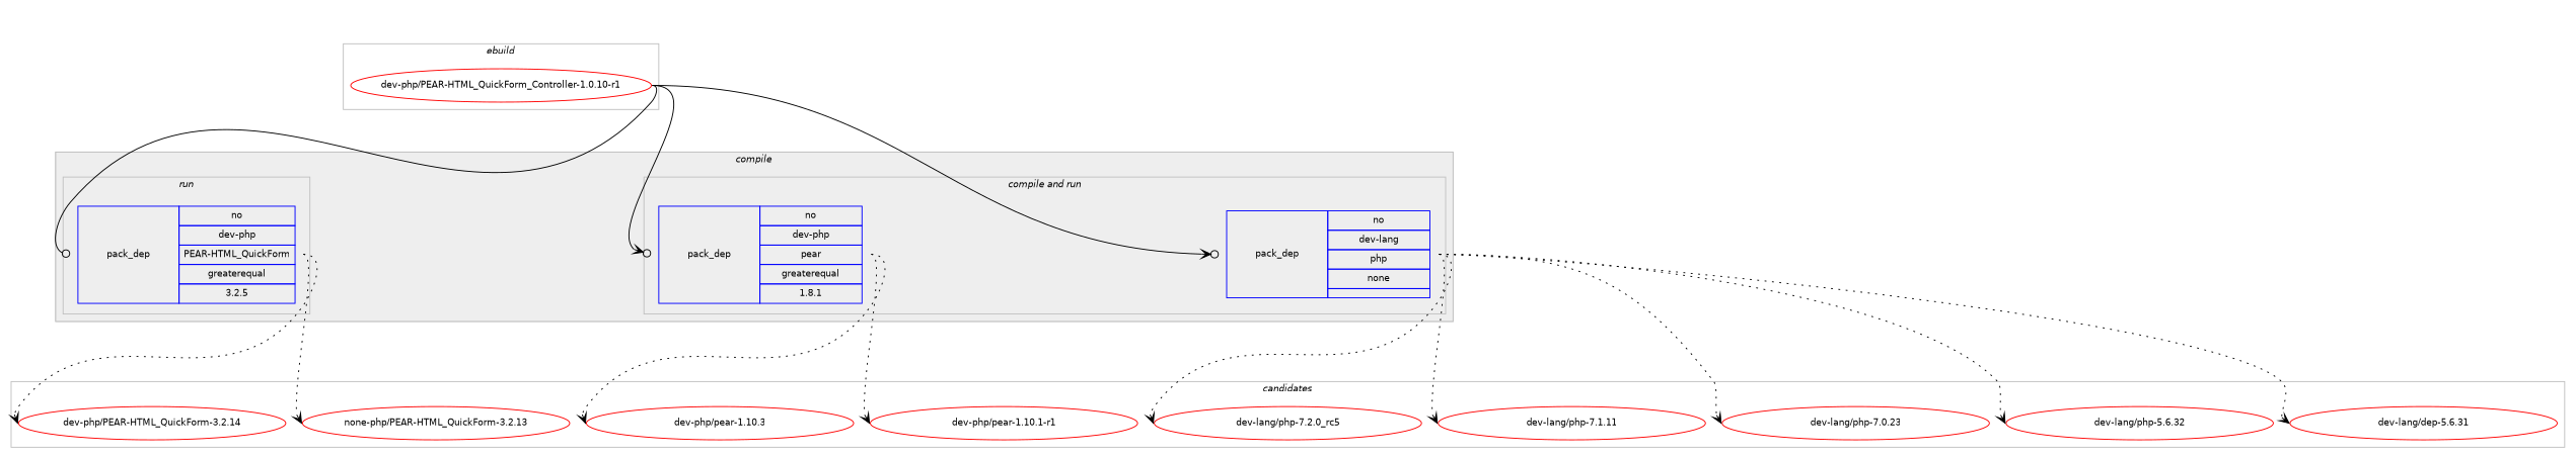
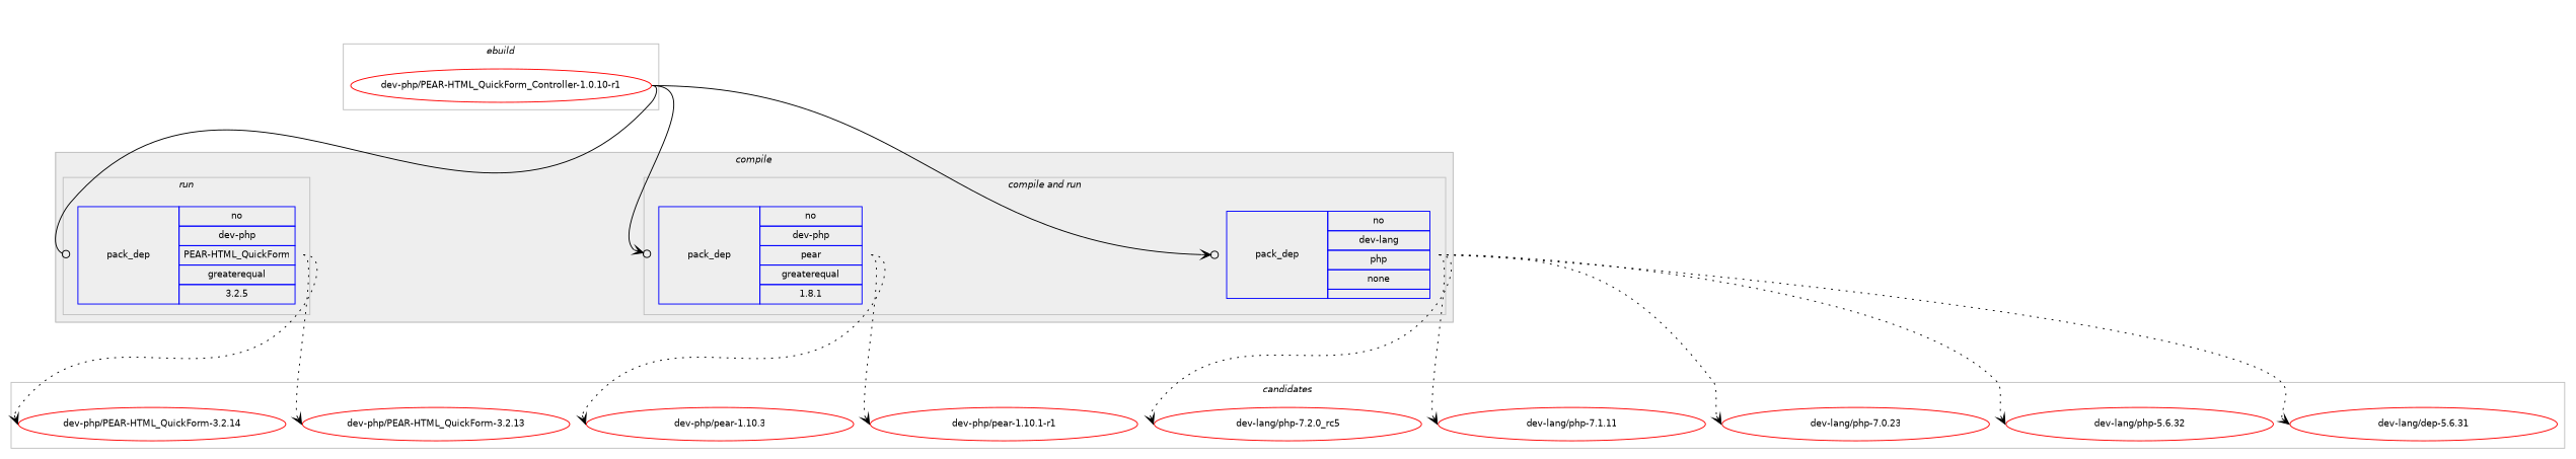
  digraph {
    compound=true
    concentrate=true
    fontname=Helvetica
    fontsize=10
    newrank=true
    rankdir=TB
    ranksep=1.5
    node [color=red fontname=Helvetica fontsize=10]
    edge [arrowhead=vee headport=w style=dotted tailport=e weight=100]
    n1 [label="dev-php/PEAR-HTML_QuickForm_Controller-1.0.10-r1" width=4]
    n2 [color=blue label=<<TABLE BORDER="0" CELLBORDER="1" CELLSPACING="0" CELLPADDING="4" WIDTH="220"><TR><TD ROWSPAN="6" CELLPADDING="30">pack_dep</TD></TR><TR><TD WIDTH="110">no</TD></TR><TR><TD>dev-lang</TD></TR><TR><TD>php</TD></TR><TR><TD>none</TD></TR><TR><TD></TD></TR></TABLE>> shape=none]
    n3 [color=blue label=<<TABLE BORDER="0" CELLBORDER="1" CELLSPACING="0" CELLPADDING="4" WIDTH="220"><TR><TD ROWSPAN="6" CELLPADDING="30">pack_dep</TD></TR><TR><TD WIDTH="110">no</TD></TR><TR><TD>dev-php</TD></TR><TR><TD>pear</TD></TR><TR><TD>greaterequal</TD></TR><TR><TD>1.8.1</TD></TR></TABLE>> shape=none]
    n4 [color=blue label=<<TABLE BORDER="0" CELLBORDER="1" CELLSPACING="0" CELLPADDING="4" WIDTH="220"><TR><TD ROWSPAN="6" CELLPADDING="30">pack_dep</TD></TR><TR><TD WIDTH="110">no</TD></TR><TR><TD>dev-php</TD></TR><TR><TD>PEAR-HTML_QuickForm</TD></TR><TR><TD>greaterequal</TD></TR><TR><TD>3.2.5</TD></TR></TABLE>> shape=none]
    n5 [label="dev-lang/dep-5.6.31" width=4]
    n6 [label="dev-lang/php-5.6.32" width=4]
    n7 [label="dev-lang/php-7.0.23" width=4]
    n8 [label="dev-lang/php-7.1.11" width=4]
    n9 [label="dev-lang/php-7.2.0_rc5" width=4]
    n10 [label="dev-php/pear-1.10.1-r1" width=4]
    n11 [label="dev-php/pear-1.10.3" width=4]
-   n12 [label="none-php/PEAR-HTML_QuickForm-3.2.13" width=4]
+   n12 [label="dev-php/PEAR-HTML_QuickForm-3.2.13" width=4]
    n13 [label="dev-php/PEAR-HTML_QuickForm-3.2.14" width=4]
    subgraph cluster_1 {
      color=gray
      label=<<i>ebuild</i>>
      rank=same
      n1
    }
    subgraph cluster_2 {
      color=gray
      label=<<i>dependencies</i>>
      subgraph cluster_3 {
        color=gray
        fillcolor="#eeeeee"
        label=<<i>compile</i>>
        style=filled
      }
      subgraph cluster_4 {
        color=gray
        fillcolor="#eeeeee"
        label=<<i>compile and run</i>>
        style=filled
        subgraph sub_5 {
          color=gray
          fillcolor="#eeeeee"
          label=<<i>compile and run</i>>
          style=filled
          n2
        }
        subgraph sub_6 {
          color=gray
          fillcolor="#eeeeee"
          label=<<i>compile and run</i>>
          style=filled
          n3
        }
      }
      subgraph cluster_7 {
        color=gray
        fillcolor="#eeeeee"
        label=<<i>run</i>>
        style=filled
        subgraph sub_8 {
          color=gray
          fillcolor="#eeeeee"
          label=<<i>run</i>>
          style=filled
          n4
        }
      }
    }
    subgraph cluster_9 {
      color=gray
      label=<<i>candidates</i>>
      rank=same
      subgraph sub_10 {
        color=black
        label=<<i>candidates</i>>
        nodesep=1
        rank=same
        n5
        n6
        n7
        n8
        n9
      }
      subgraph sub_11 {
        color=black
        label=<<i>candidates</i>>
        nodesep=1
        rank=same
        n10
        n11
      }
      subgraph sub_12 {
        color=black
        label=<<i>candidates</i>>
        nodesep=1
        rank=same
        n12
        n13
      }
    }
    n1 -> n2 [arrowhead=odotvee style=solid weight=20]
    n1 -> n3 [arrowhead=odotvee style=solid weight=20]
    n1 -> n4 [arrowhead=odot style=solid weight=20]
    n2 -> n5
    n2 -> n6
    n2 -> n7
    n2 -> n8
    n2 -> n9
    n3 -> n10
    n3 -> n11
    n4 -> n12
    n4 -> n13
  }
